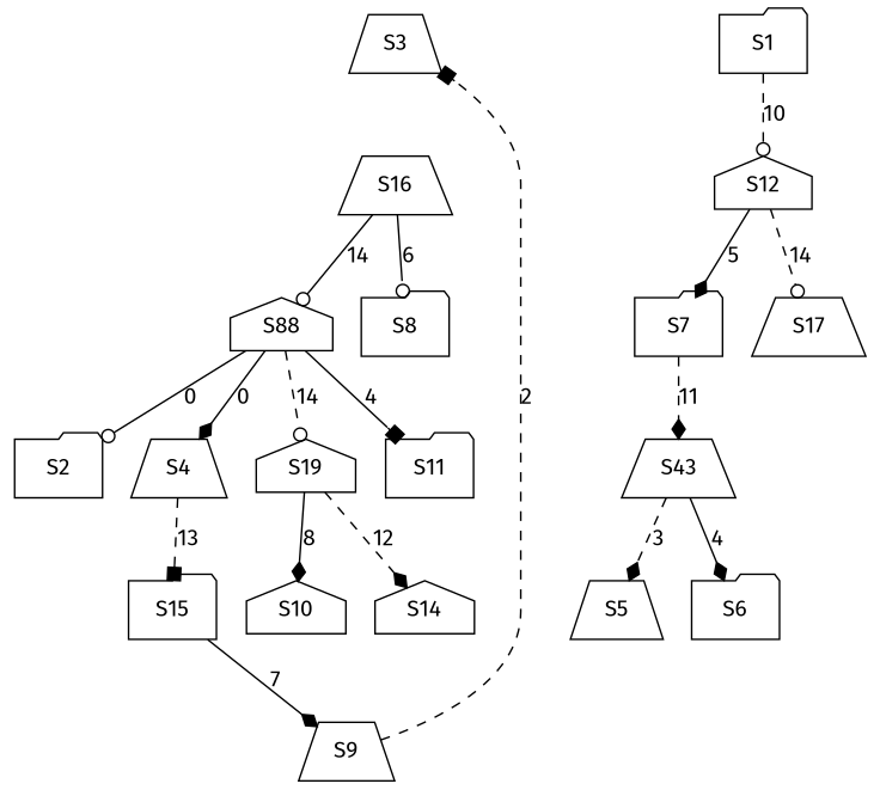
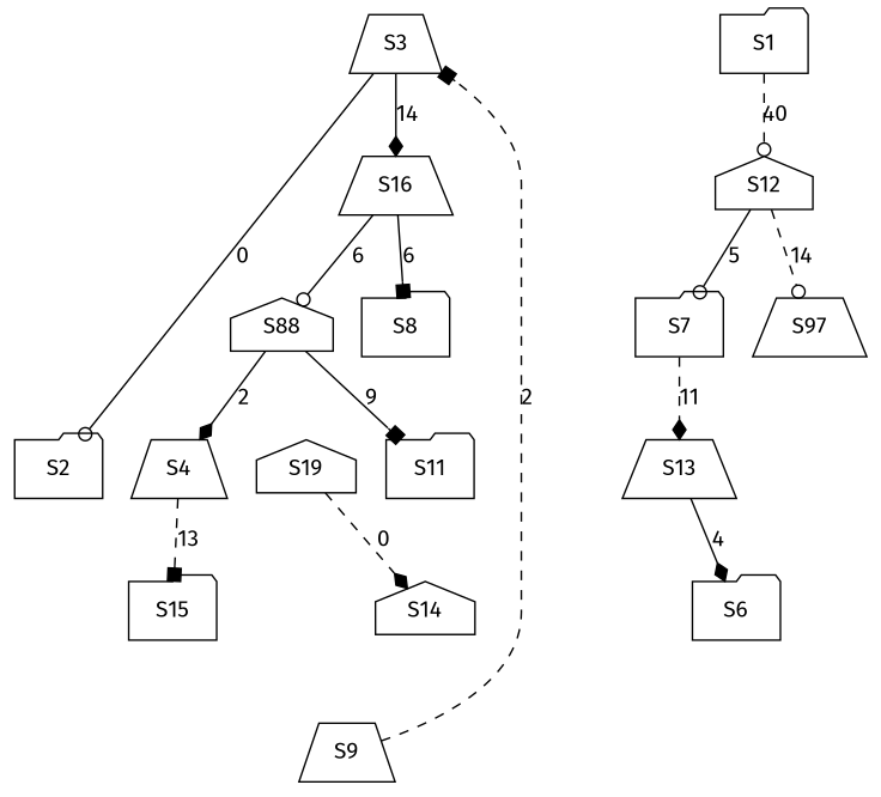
  strict digraph {
    fontname="Fira Sans"
    node [fontname="Fira Sans" shape=folder]
    edge [arrowhead=diamond fontname="Fira Sans" style=solid]
    S2
    S3 [shape=trapezium]
    S16 [shape=trapezium]
    n4 [label=S88 shape=house]
    S8
    S9 [shape=trapezium]
    S4 [shape=trapezium]
    S19 [shape=house]
    S11
    S15
-   S10 [shape=house]
    S14 [shape=house]
-   S13 [shape=trapezium label=S43]
-   S5 [shape=trapezium]
+   S13 [shape=trapezium]
    S6
    S12 [shape=house]
    S7
-   S17 [shape=trapezium]
+   S17 [shape=trapezium label=S97]
    S1
-   n4 -> S2 [arrowhead=odot label=0]
-   S16 -> n4 [arrowhead=odot label=14]
-   S16 -> S8 [arrowhead=odot label=6]
-   n4 -> S4 [label=0]
-   n4 -> S19 [arrowhead=odot label=14 style=dashed]
-   n4 -> S11 [arrowhead=box label=4]
+   S3 -> S2 [arrowhead=odot label=0]
+   S3 -> S16 [label=14]
+   S16 -> n4 [arrowhead=odot label=6]
+   S16 -> S8 [arrowhead=box label=6]
+   n4 -> S4 [label=2]
+   n4 -> S11 [arrowhead=box label=9]
    S9 -> S3 [arrowhead=box label=2 style=dashed]
    S4 -> S15 [arrowhead=box label=13 style=dashed]
-   S19 -> S10 [label=8]
-   S19 -> S14 [label=12 style=dashed]
-   S15 -> S9 [label=7]
-   S13 -> S5 [label=3 style=dashed]
+   S19 -> S14 [label=0 style=dashed]
    S13 -> S6 [label=4]
-   S12 -> S7 [label=5]
+   S12 -> S7 [arrowhead=odot label=5]
    S12 -> S17 [arrowhead=odot label=14 style=dashed]
    S7 -> S13 [label=11 style=dashed]
-   S1 -> S12 [arrowhead=odot label=10 style=dashed]
+   S1 -> S12 [arrowhead=odot label=40 style=dashed]
  }
